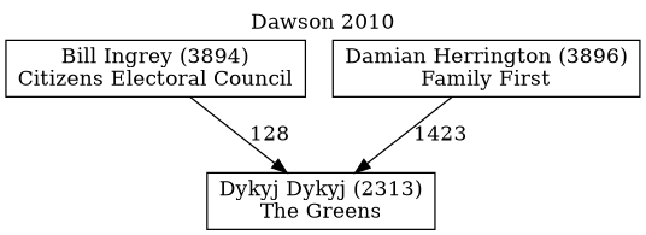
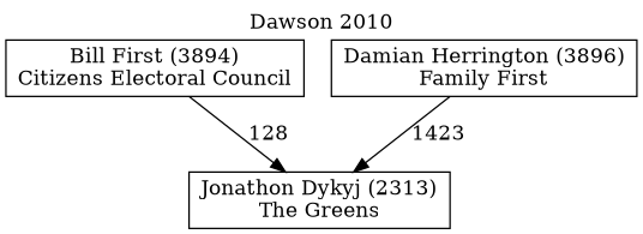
  digraph {
    label="Dawson 2010"
    labelloc=t
    mclimit=10
    node [shape=box]
-   n1 [label="Bill Ingrey (3894)\nCitizens Electoral Council"]
-   n2 [label="Dykyj Dykyj (2313)\nThe Greens"]
+   n1 [label="Bill First (3894)\nCitizens Electoral Council"]
+   n2 [label="Jonathon Dykyj (2313)\nThe Greens"]
    n3 [label="Damian Herrington (3896)\nFamily First"]
    n1 -> n2 [label=128]
    n3 -> n2 [label=1423]
  }
